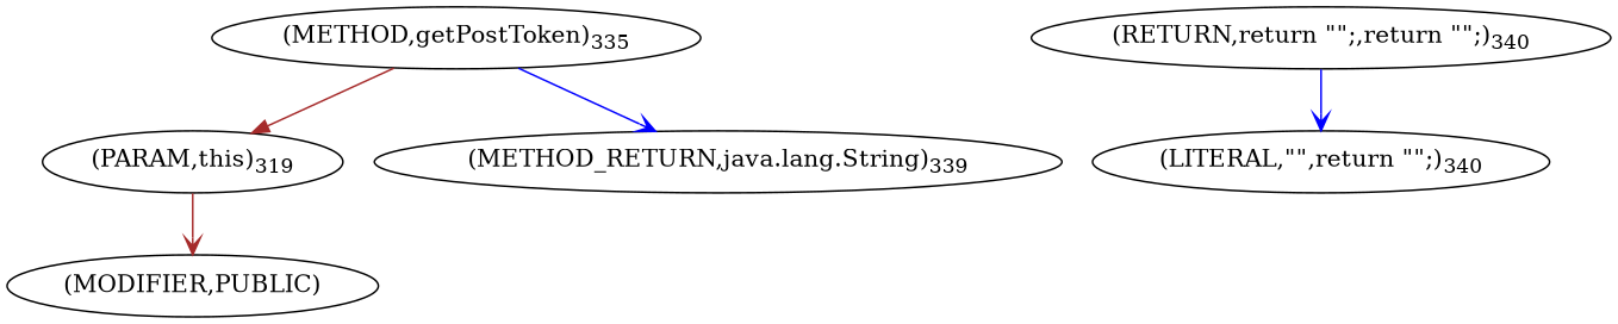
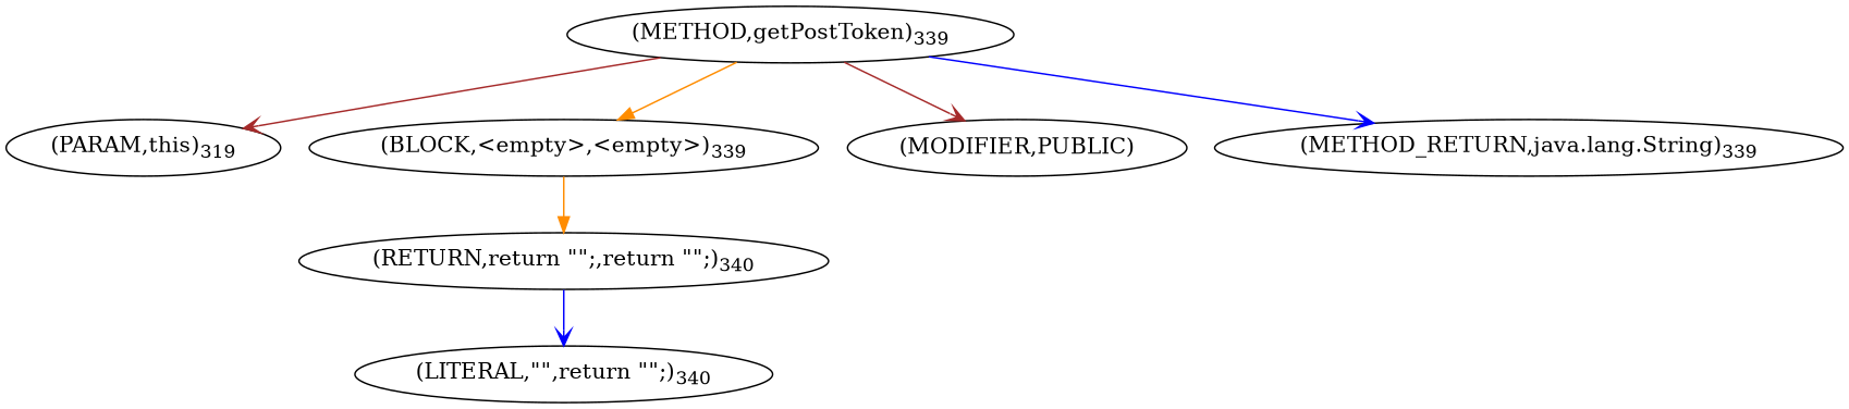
  digraph {
    edge [arrowhead=normal color=brown]
-   n1 [label=<(METHOD,getPostToken)<SUB>335</SUB>>]
+   n1 [label=<(METHOD,getPostToken)<SUB>339</SUB>>]
    n2 [label=<(PARAM,this)<SUB>319</SUB>>]
+   n3 [label=<(BLOCK,&lt;empty&gt;,&lt;empty&gt;)<SUB>339</SUB>>]
    n4 [label=<(MODIFIER,PUBLIC)>]
    n5 [label=<(METHOD_RETURN,java.lang.String)<SUB>339</SUB>>]
    n6 [label=<(RETURN,return &quot;&quot;;,return &quot;&quot;;)<SUB>340</SUB>>]
    n7 [label=<(LITERAL,&quot;&quot;,return &quot;&quot;;)<SUB>340</SUB>>]
-   n1 -> n2
-   n2 -> n4 [arrowhead=vee]
+   n1 -> n2 [arrowhead=vee]
+   n1 -> n3 [color=darkorange]
+   n1 -> n4 [arrowhead=vee]
    n1 -> n5 [arrowhead=vee color=blue]
+   n3 -> n6 [color=darkorange]
    n6 -> n7 [arrowhead=vee color=blue]
  }
